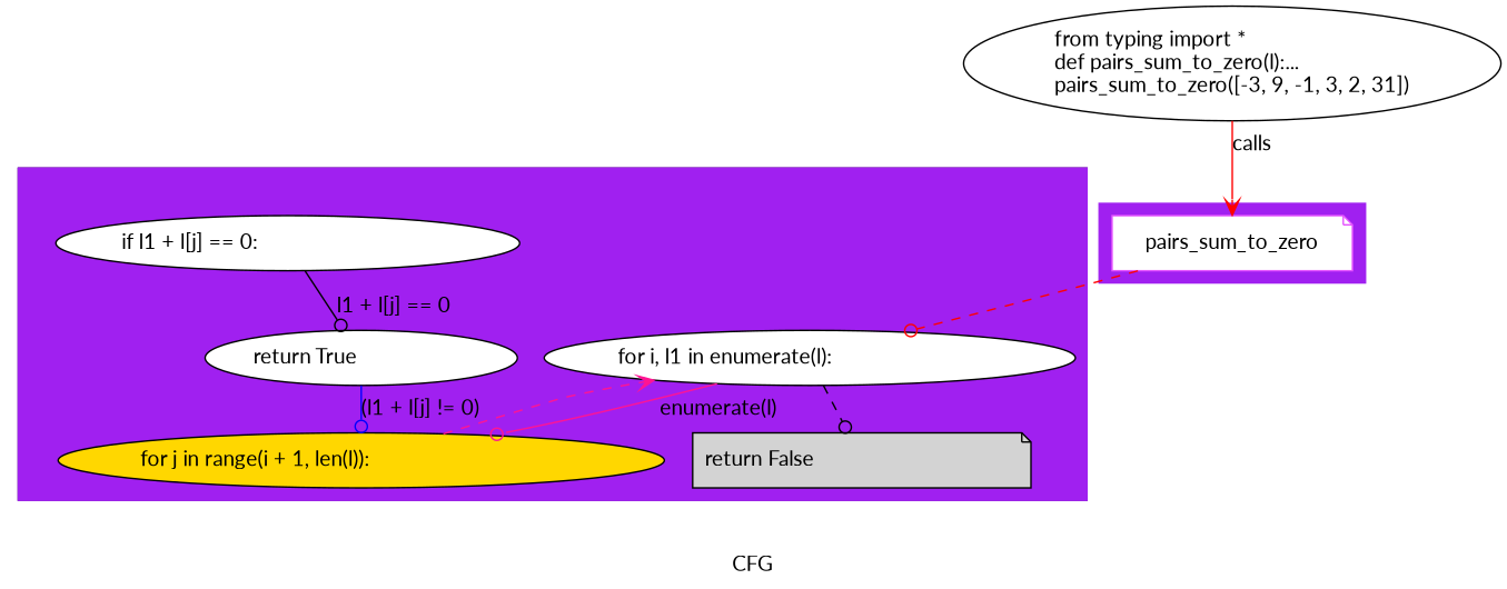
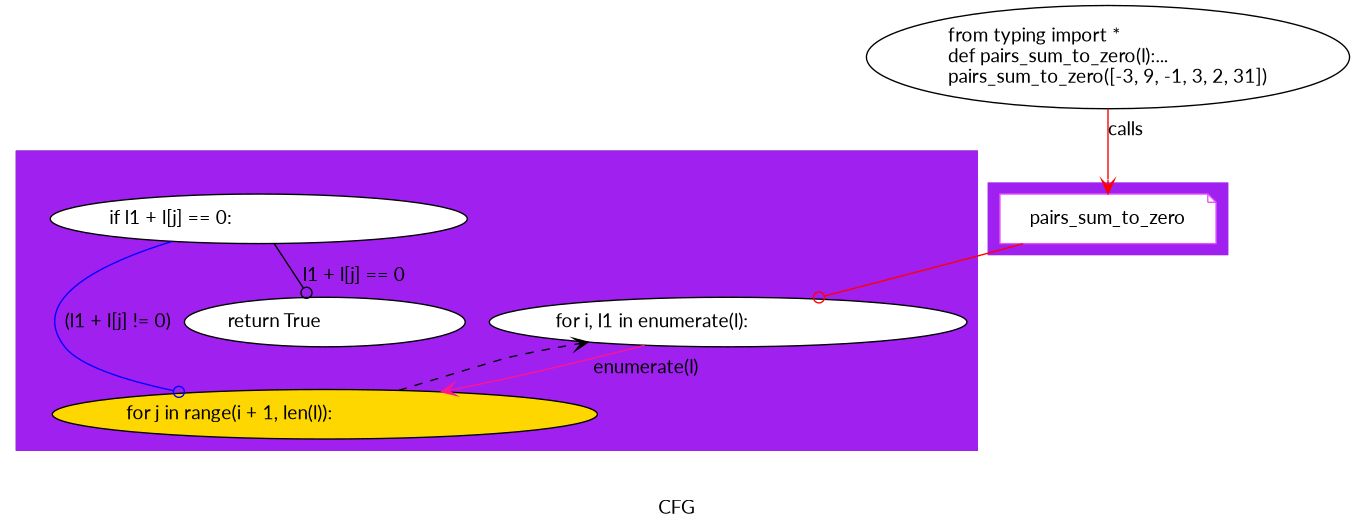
  digraph {
    compound=True
    fontname=Lato
    label=CFG
    pack=False
    rankdir=TB
    ranksep=0.02
    node [fillcolor=white fontname=Lato shape=ellipse style="filled,solid"]
    edge [arrowhead=odot color=red fontname=Lato style=solid]
    n1 [color="#E552FF" height=0.5 label=pairs_sum_to_zero linenum="[11]" shape=note style=filled width=2.1806]
    n2 [height=0.5 label="for i, l1 in enumerate(l):\l" linenum="[5]" width=4.8156]
    n3 [fillcolor=gold height=0.5 label="for j in range(i + 1, len(l)):\l" linenum="[6]" width=5.5036]
-   n4 [fillcolor=lightgrey height=0.5 label="return False\l" linenum="[9]" shape=note width=3.0706]
    n5 [height=0.5 label="if l1 + l[j] == 0:\l" linenum="[7]" width=4.2128]
    n6 [height=0.5 label="return True\l" linenum="[8]" width=2.8323]
    n7 [height=0.73611 label="from typing import *\ldef pairs_sum_to_zero(l):...\lpairs_sum_to_zero([-3, 9, -1, 3, 2, 31])\l" linenum="[1]" width=4.8194]
    subgraph cluster_1 {
      color=purple
      compound=true
      label=""
      shape=tab
      style=filled
      n1
    }
    subgraph cluster_2 {
      label=zero_sum_to_zero
      n2
      n3
-     n4
      n5
      n6
      subgraph cluster_3 {
        color=purple
        compound=true
        label=""
        shape=tab
        style=filled
      }
      subgraph cluster_4 {
        color=purple
        compound=true
        label=""
        shape=tab
        style=filled
      }
    }
-   n1 -> n2 [style=dashed]
-   n2 -> n3 [color=deeppink label="enumerate(l)"]
-   n2 -> n4 [color=black style=dashed]
-   n3 -> n2 [arrowhead=vee color=deeppink style=dashed]
-   n6 -> n3 [color=blue label="(l1 + l[j] != 0)"]
+   n1 -> n2
+   n2 -> n3 [arrowhead=vee color=deeppink label="enumerate(l)"]
+   n3 -> n2 [arrowhead=vee color=black style=dashed]
+   n5 -> n3 [color=blue label="(l1 + l[j] != 0)"]
    n5 -> n6 [color=black label="l1 + l[j] == 0"]
    n7 -> n1 [arrowhead=vee label=calls]
  }
